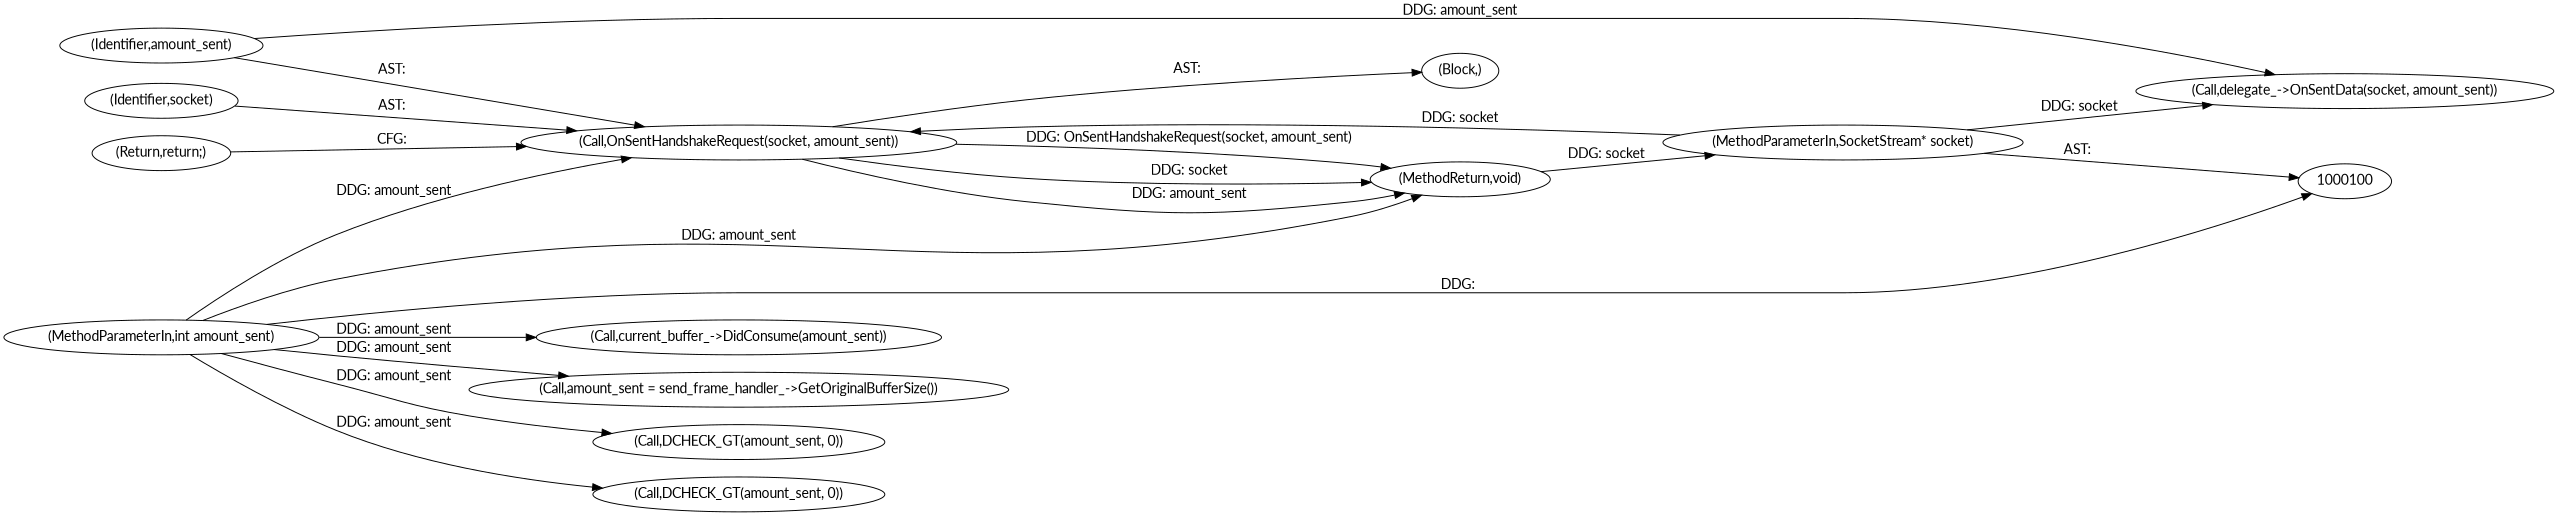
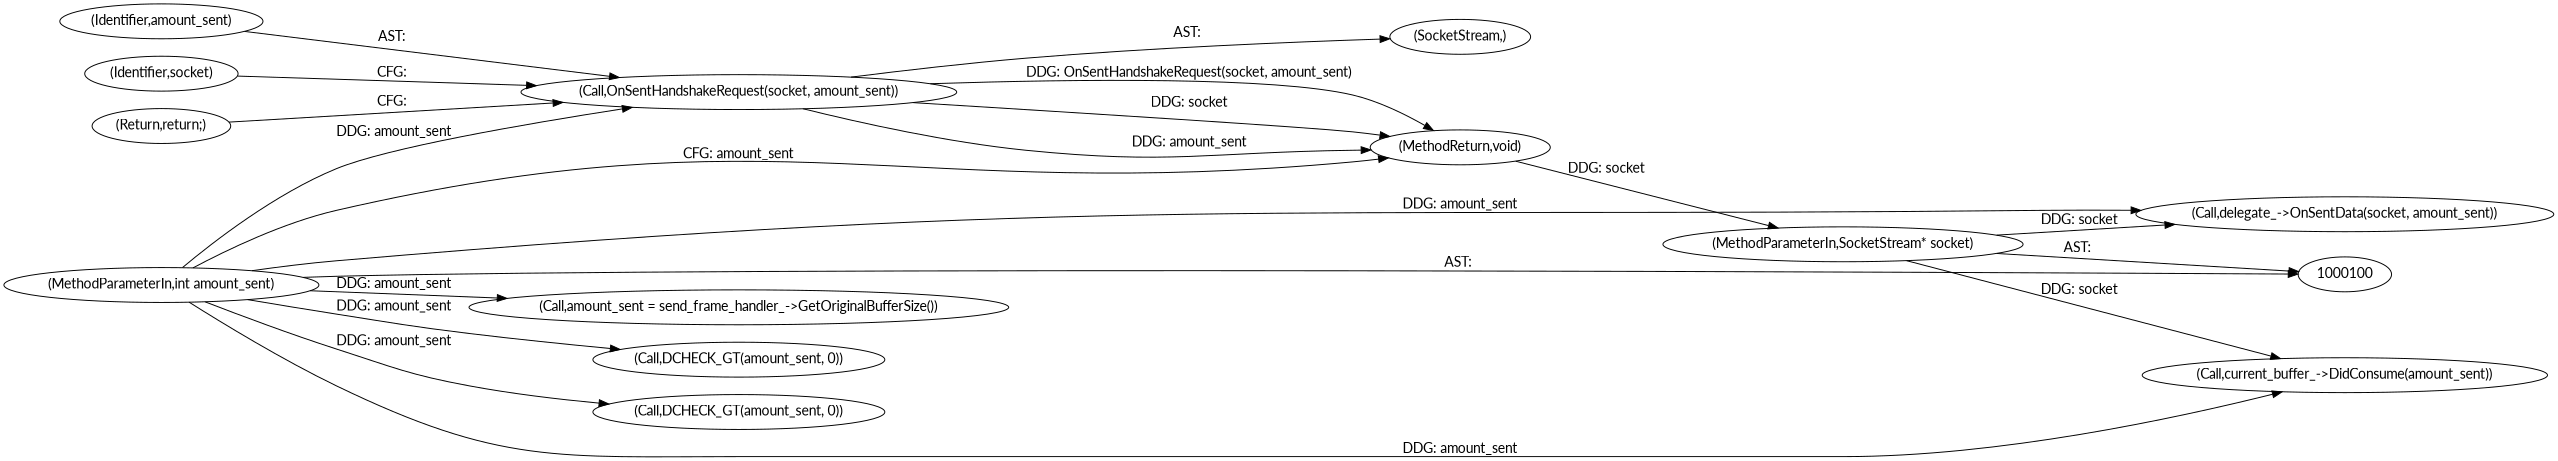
  digraph {
    fontname=Lato
    rankdir=LR
    node [fontname=Lato]
    edge [fontname=Lato]
    n1 [label="(Call,OnSentHandshakeRequest(socket, amount_sent))"]
-   n2 [label="(Block,)"]
+   n2 [label="(SocketStream,)"]
    n3 [label="(MethodReturn,void)"]
    n4 [label="(Identifier,amount_sent)"]
    n5 [label="(MethodParameterIn,SocketStream* socket)"]
    n6 [label="(Call,delegate_->OnSentData(socket, amount_sent))"]
    1000100
    n8 [label="(MethodParameterIn,int amount_sent)"]
    n9 [label="(Call,current_buffer_->DidConsume(amount_sent))"]
    n10 [label="(Call,amount_sent = send_frame_handler_->GetOriginalBufferSize())"]
    n11 [label="(Call,DCHECK_GT(amount_sent, 0))"]
    n12 [label="(Call,DCHECK_GT(amount_sent, 0))"]
    n13 [label="(Identifier,socket)"]
    n14 [label="(Return,return;)"]
    n1 -> n2 [label="AST: "]
    n1 -> n3 [label="DDG: socket"]
    n1 -> n3 [label="DDG: amount_sent"]
    n1 -> n3 [label="DDG: OnSentHandshakeRequest(socket, amount_sent)"]
    n3 -> n5 [label="DDG: socket"]
    n4 -> n1 [label="AST: "]
-   n5 -> n1 [label="DDG: socket"]
+   n5 -> n9 [label="DDG: socket"]
    n5 -> n6 [label="DDG: socket"]
    n5 -> 1000100 [label="AST: "]
    n8 -> n1 [label="DDG: amount_sent"]
-   n8 -> n3 [label="DDG: amount_sent"]
-   n4 -> n6 [label="DDG: amount_sent"]
-   n8 -> 1000100 [label="DDG: "]
+   n8 -> n3 [label="CFG: amount_sent"]
+   n8 -> n6 [label="DDG: amount_sent"]
+   n8 -> 1000100 [label="AST: "]
    n8 -> n9 [label="DDG: amount_sent"]
    n8 -> n10 [label="DDG: amount_sent"]
    n8 -> n11 [label="DDG: amount_sent"]
    n8 -> n12 [label="DDG: amount_sent"]
-   n13 -> n1 [label="AST: "]
+   n13 -> n1 [label="CFG: "]
    n14 -> n1 [label="CFG: "]
  }
